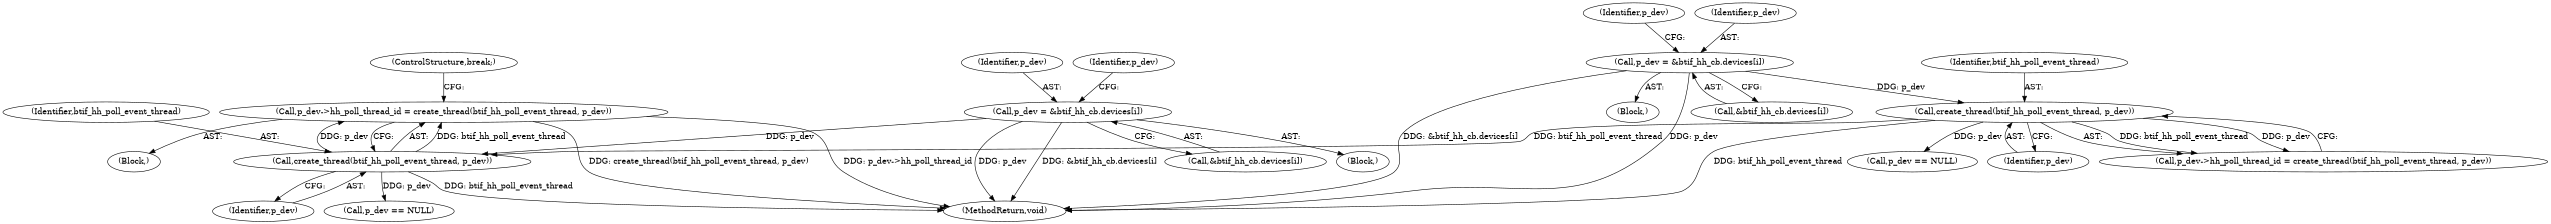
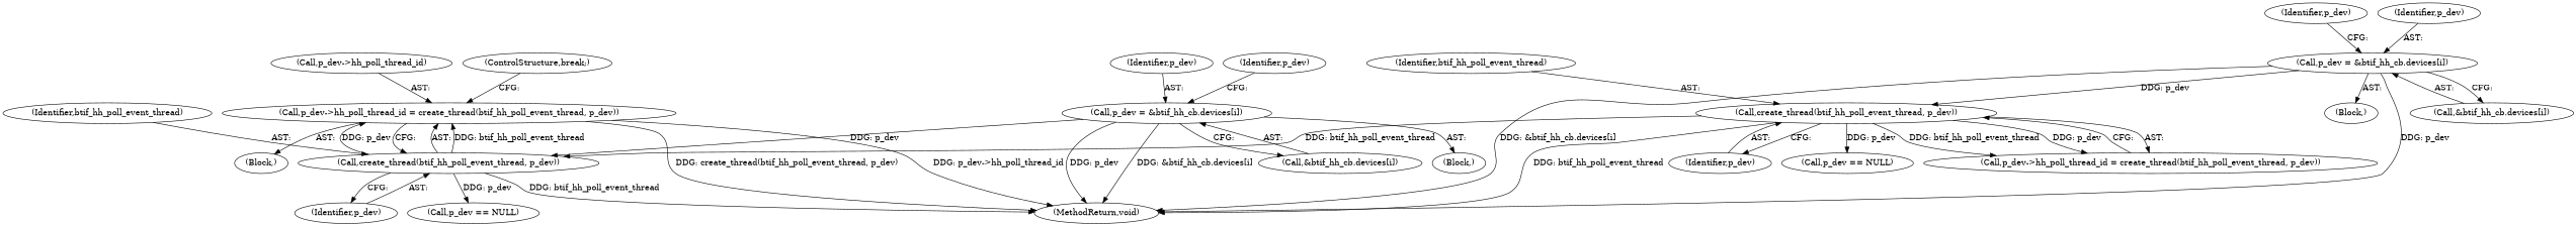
  digraph {
    n1 [label="(Call,p_dev->hh_poll_thread_id = create_thread(btif_hh_poll_event_thread, p_dev))"]
    n2 [label="(Call,create_thread(btif_hh_poll_event_thread, p_dev))"]
    n3 [label="(MethodReturn,void)"]
    n4 [label="(Block,)"]
    n5 [label="(Call,p_dev == NULL)"]
    n6 [label="(Identifier,p_dev)"]
    n7 [label="(Call,create_thread(btif_hh_poll_event_thread, p_dev))"]
    n8 [label="(Identifier,p_dev)"]
    n9 [label="(Call,p_dev == NULL)"]
    n10 [label="(Call,p_dev->hh_poll_thread_id = create_thread(btif_hh_poll_event_thread, p_dev))"]
    n11 [label="(Call,p_dev = &btif_hh_cb.devices[i])"]
    n12 [label="(Call,&btif_hh_cb.devices[i])"]
    n13 [label="(Block,)"]
    n14 [label="(Call,p_dev = &btif_hh_cb.devices[i])"]
    n15 [label="(Call,&btif_hh_cb.devices[i])"]
    n16 [label="(Block,)"]
    n17 [label="(Identifier,p_dev)"]
    n18 [label="(Identifier,btif_hh_poll_event_thread)"]
+   n19 [label="(Call,p_dev->hh_poll_thread_id)"]
    n20 [label="(Identifier,p_dev)"]
    n21 [label="(Identifier,btif_hh_poll_event_thread)"]
    n22 [label="(Identifier,p_dev)"]
    n23 [label="(Identifier,p_dev)"]
    n24 [label="(ControlStructure,break;)"]
    n1 -> n2 [label="CFG: "]
    n1 -> n3 [label="DDG: create_thread(btif_hh_poll_event_thread, p_dev)"]
    n1 -> n3 [label="DDG: p_dev->hh_poll_thread_id"]
    n1 -> n4 [label="AST: "]
    n2 -> n1 [label="AST: "]
    n2 -> n1 [label="DDG: btif_hh_poll_event_thread"]
    n2 -> n1 [label="DDG: p_dev"]
    n2 -> n3 [label="DDG: btif_hh_poll_event_thread"]
    n2 -> n5 [label="DDG: p_dev"]
    n2 -> n6 [label="CFG: "]
    n6 -> n2 [label="AST: "]
    n7 -> n2 [label="DDG: btif_hh_poll_event_thread"]
    n7 -> n3 [label="DDG: btif_hh_poll_event_thread"]
    n7 -> n8 [label="CFG: "]
    n7 -> n9 [label="DDG: p_dev"]
    n7 -> n10 [label="AST: "]
    n7 -> n10 [label="DDG: btif_hh_poll_event_thread"]
    n7 -> n10 [label="DDG: p_dev"]
    n8 -> n7 [label="AST: "]
    n10 -> n7 [label="CFG: "]
    n11 -> n3 [label="DDG: p_dev"]
    n11 -> n3 [label="DDG: &btif_hh_cb.devices[i]"]
    n11 -> n7 [label="DDG: p_dev"]
    n11 -> n12 [label="CFG: "]
    n11 -> n13 [label="AST: "]
    n12 -> n11 [label="AST: "]
    n14 -> n2 [label="DDG: p_dev"]
    n14 -> n3 [label="DDG: p_dev"]
    n14 -> n3 [label="DDG: &btif_hh_cb.devices[i]"]
    n14 -> n15 [label="CFG: "]
    n14 -> n16 [label="AST: "]
    n15 -> n14 [label="AST: "]
    n17 -> n11 [label="CFG: "]
    n18 -> n7 [label="AST: "]
+   n19 -> n1 [label="AST: "]
    n20 -> n14 [label="CFG: "]
    n21 -> n2 [label="AST: "]
    n22 -> n14 [label="AST: "]
    n23 -> n11 [label="AST: "]
    n24 -> n1 [label="CFG: "]
  }
